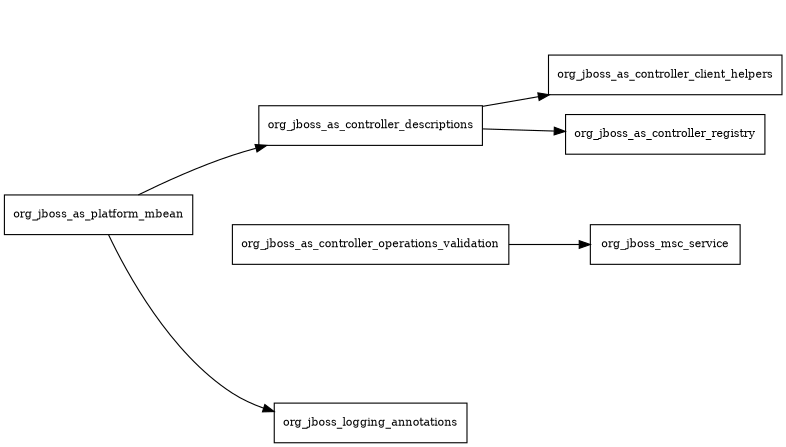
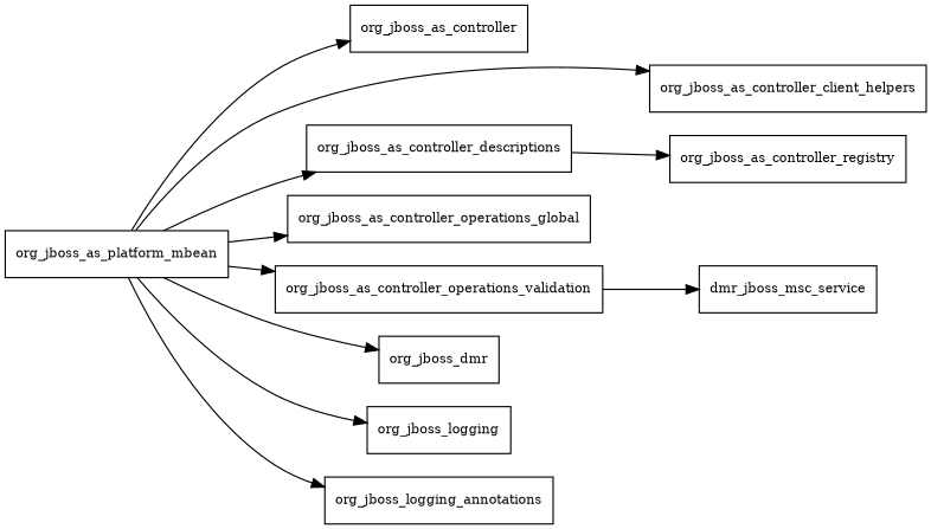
  digraph {
    rankdir=LR
    node [fontsize=10.0 shape=box]
    org_jboss_as_platform_mbean
+   org_jboss_as_controller
    org_jboss_as_controller_client_helpers
    org_jboss_as_controller_descriptions
+   org_jboss_as_controller_operations_global
    org_jboss_as_controller_operations_validation
+   org_jboss_dmr
+   org_jboss_logging
    org_jboss_logging_annotations
    org_jboss_as_controller_registry
-   org_jboss_msc_service
-   org_jboss_as_controller_descriptions -> org_jboss_as_controller_client_helpers
+   org_jboss_msc_service [label=dmr_jboss_msc_service]
+   org_jboss_as_platform_mbean -> org_jboss_as_controller
+   org_jboss_as_platform_mbean -> org_jboss_as_controller_client_helpers
    org_jboss_as_platform_mbean -> org_jboss_as_controller_descriptions
+   org_jboss_as_platform_mbean -> org_jboss_as_controller_operations_global
+   org_jboss_as_platform_mbean -> org_jboss_as_controller_operations_validation
+   org_jboss_as_platform_mbean -> org_jboss_dmr
+   org_jboss_as_platform_mbean -> org_jboss_logging
    org_jboss_as_platform_mbean -> org_jboss_logging_annotations
    org_jboss_as_controller_descriptions -> org_jboss_as_controller_registry
    org_jboss_as_controller_operations_validation -> org_jboss_msc_service
  }
